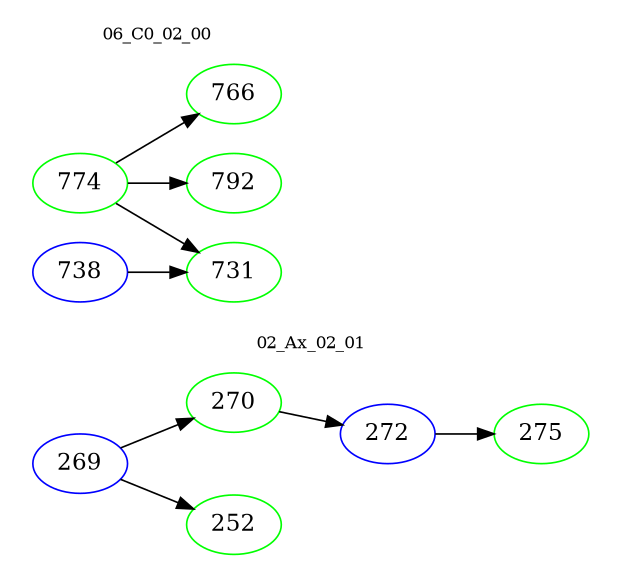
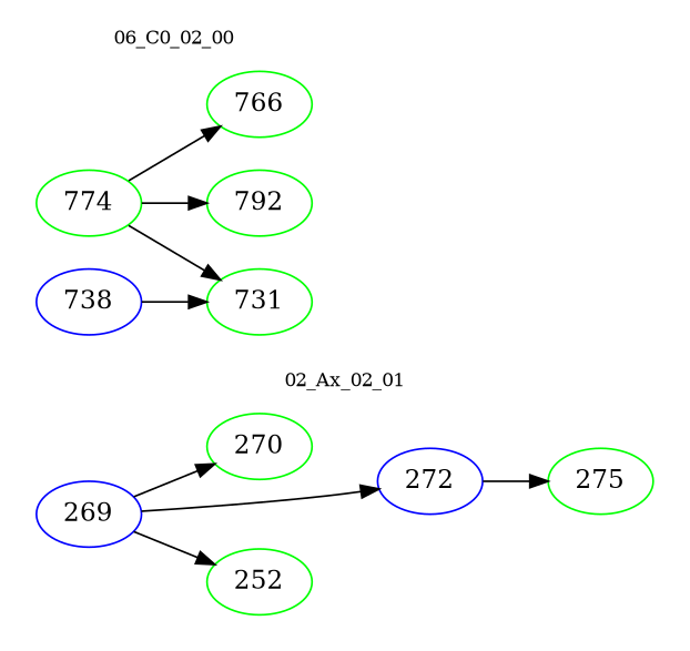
  digraph {
    rankdir=LR
    node [color=green]
    edge [color=black]
    n1 [color=blue label=269]
    n2 [label=252]
    n3 [color=blue label=272]
    n4 [label=270]
    n5 [label=275]
    n6 [label=774]
    n7 [color=blue label=738]
    n8 [label=792]
    n9 [label=766]
    n10 [label=731]
    subgraph cluster_1 {
      color=white
      fontsize=10
      label="02_Ax_02_01"
      n1
      n2
      n3
      n4
      n5
    }
    subgraph cluster_2 {
      color=white
      fontsize=10
      label="06_C0_02_00"
      n6
      n7
      n8
      n9
      n10
    }
    n1 -> n2
-   n4 -> n3
+   n1 -> n3
    n1 -> n4
    n3 -> n5
    n6 -> n8
    n6 -> n9
    n6 -> n10
    n7 -> n10
  }
